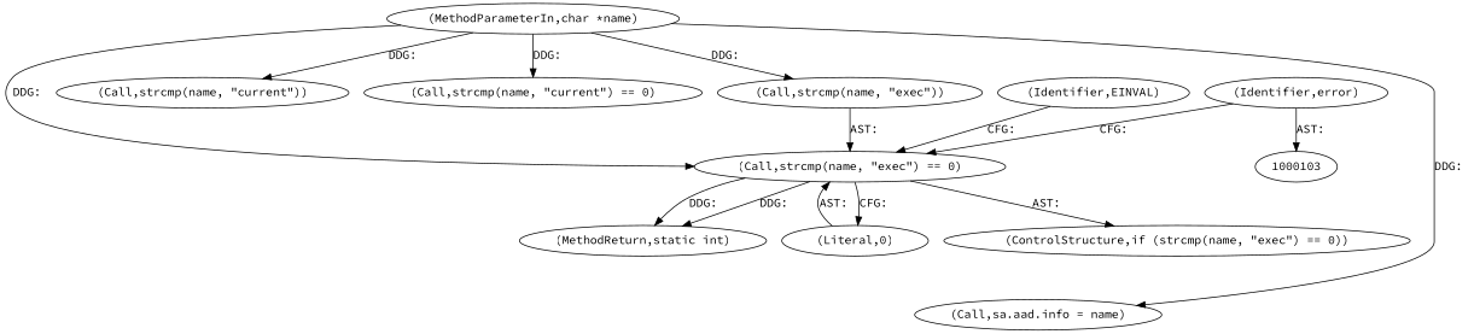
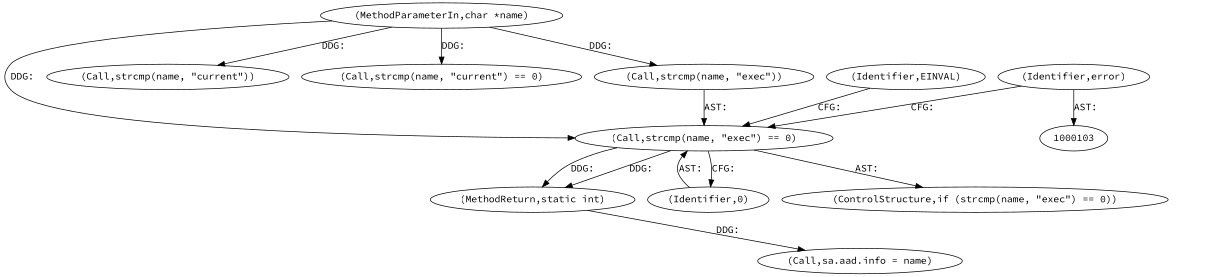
  digraph {
    fontname="Source Code Pro"
    node [fontname="Source Code Pro"]
    edge [fontname="Source Code Pro"]
    n1 [label="(Call,strcmp(name, \"exec\") == 0)"]
-   n2 [label="(Literal,0)"]
+   n2 [label="(Identifier,0)"]
    n3 [label="(MethodReturn,static int)"]
    n4 [label="(ControlStructure,if (strcmp(name, \"exec\") == 0))"]
    n5 [label="(MethodParameterIn,char *name)"]
    n6 [label="(Call,strcmp(name, \"current\"))"]
    n7 [label="(Call,strcmp(name, \"current\") == 0)"]
    n8 [label="(Call,strcmp(name, \"exec\"))"]
    n9 [label="(Call,sa.aad.info = name)"]
    n10 [label="(Identifier,error)"]
    1000103
    n12 [label="(Identifier,EINVAL)"]
    n1 -> n2 [label="CFG: "]
    n1 -> n3 [label="DDG: "]
    n1 -> n3 [label="DDG: "]
    n1 -> n4 [label="AST: "]
    n2 -> n1 [label="AST: "]
    n5 -> n1 [label="DDG: "]
    n5 -> n6 [label="DDG: "]
    n5 -> n7 [label="DDG: "]
    n5 -> n8 [label="DDG: "]
-   n5 -> n9 [label="DDG: "]
+   n3 -> n9 [label="DDG: "]
    n8 -> n1 [label="AST: "]
    n10 -> n1 [label="CFG: "]
    n10 -> 1000103 [label="AST: "]
    n12 -> n1 [label="CFG: "]
  }
